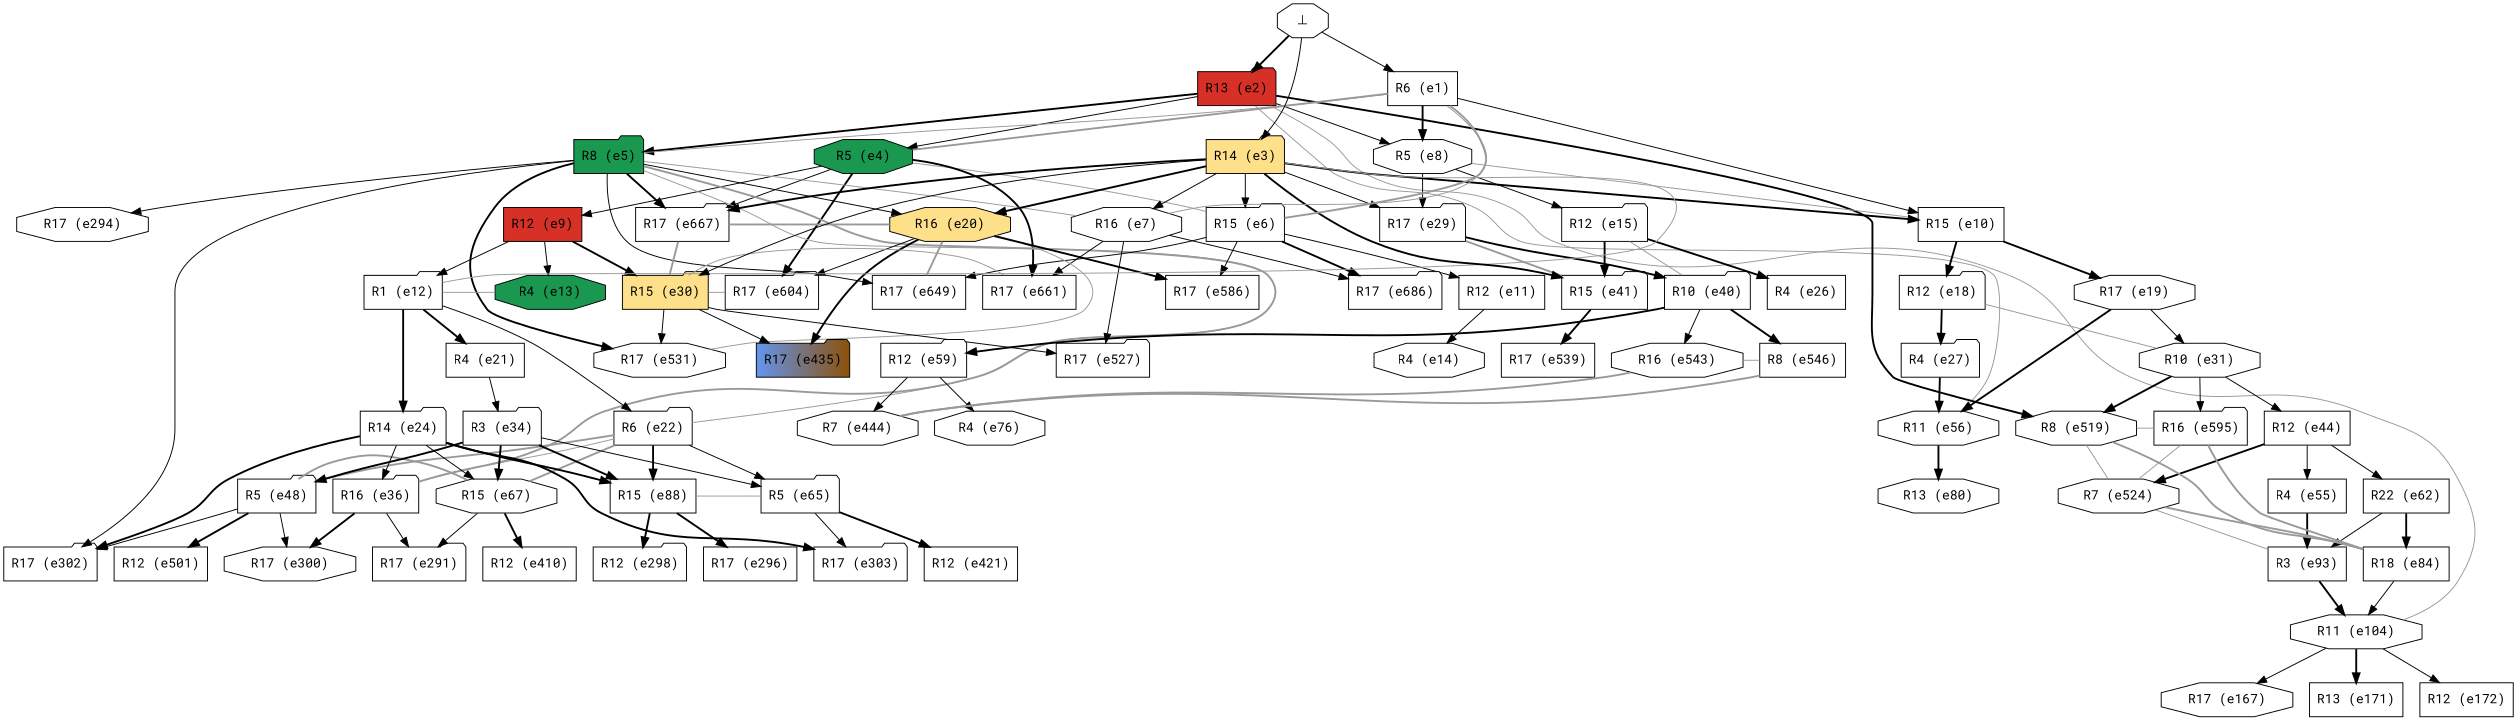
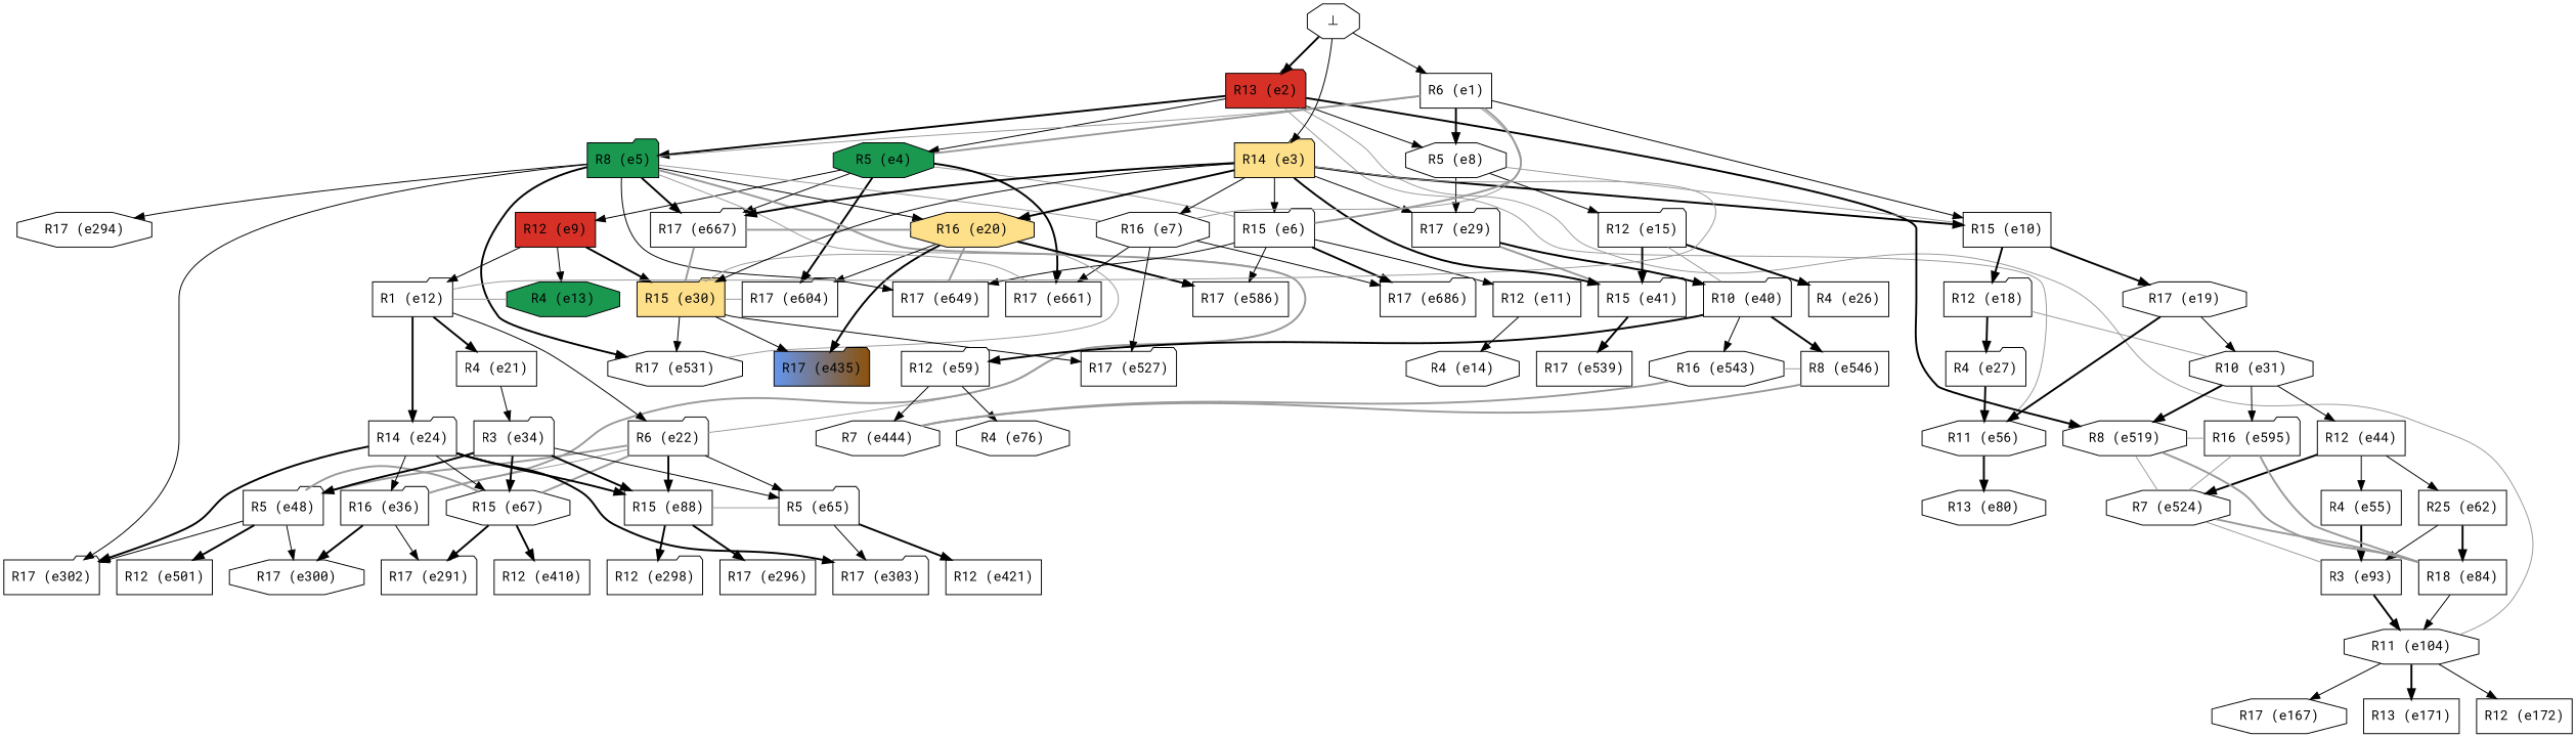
  digraph {
    fontname="Roboto Mono"
    node [color=black fillcolor="white:white" fontname="Roboto Mono" shape=folder style=filled]
    edge [fontname="Roboto Mono" style=solid]
    n1 [fillcolor="#d73027:#d73027" label="R13 (e2)"]
    n2 [fillcolor="#1a9850:#1a9850" label="R5 (e4)" shape=octagon]
    n3 [fillcolor="#1a9850:#1a9850" label="R8 (e5)"]
    n4 [label="R5 (e8)" shape=octagon]
    n5 [label="R11 (e56)" shape=octagon]
    n6 [label="R11 (e104)" shape=octagon]
    n7 [label="R8 (e519)" shape=octagon]
    n8 [label="R15 (e6)"]
    n9 [fillcolor="#d73027:#d73027" label="R12 (e9)" shape=box]
    n10 [label="R17 (e604)"]
    n11 [label="R17 (e661)" shape=box]
    n12 [label="R17 (e667)"]
    n13 [label="R16 (e7)" shape=octagon]
    n14 [fillcolor="#fee08b:#fee08b" label="R16 (e20)" shape=octagon]
    n15 [label="R6 (e22)"]
    n16 [label="R16 (e36)"]
    n17 [label="R17 (e294)" shape=octagon]
    n18 [label="R17 (e302)"]
    n19 [label="R17 (e531)" shape=octagon]
    n20 [label="R17 (e649)" shape=box]
    n21 [label="R15 (e10)" shape=box]
    n22 [label="R17 (e29)"]
    n23 [label="R12 (e15)"]
    n24 [label="R13 (e80)" shape=octagon]
    n25 [label="R17 (e167)" shape=octagon]
    n26 [label="R13 (e171)" shape=box]
    n27 [label="R12 (e172)" shape=box]
    n28 [label="R16 (e595)"]
    n29 [label="R7 (e524)" shape=octagon]
    n30 [label="R12 (e11)" shape=box]
    n31 [label="R17 (e586)" shape=box]
    n32 [label="R17 (e686)"]
    n33 [label="R1 (e12)"]
    n34 [fillcolor="#fee08b:#fee08b" label="R15 (e30)"]
    n35 [fillcolor="#1a9850:#1a9850" label="R4 (e13)" shape=octagon]
    n36 [label="R17 (e527)"]
    n37 [fillcolor="cornflowerblue:#8c510a" label="R17 (e435)"]
    n38 [label="R5 (e48)"]
    n39 [label="R5 (e65)"]
    n40 [label="R15 (e67)" shape=octagon]
    n41 [label="R15 (e88)" shape=box]
    n42 [label="R17 (e291)"]
    n43 [label="R17 (e300)" shape=octagon]
    n44 [fillcolor="#fee08b:#fee08b" label="R14 (e3)"]
    n45 [label="R15 (e41)"]
    n46 [label="R12 (e18)"]
    n47 [label="R17 (e19)" shape=octagon]
    n48 [label="R4 (e21)" shape=box]
    n49 [label="R14 (e24)"]
    n50 [label="R10 (e40)"]
    n51 [label="R17 (e539)" shape=box]
    n52 [label="R4 (e14)" shape=octagon]
    n53 [label="R6 (e1)" shape=box]
    n54 [label="R4 (e26)" shape=box]
    n55 [label="R4 (e27)"]
    n56 [label="R10 (e31)" shape=octagon]
    n57 [label="R3 (e34)"]
    n58 [label="R17 (e303)"]
    n59 [label="R12 (e59)"]
    n60 [label="R16 (e543)" shape=octagon]
    n61 [label="R8 (e546)" shape=box]
    n62 [label="R12 (e44)" shape=box]
    n63 [label="R12 (e501)" shape=box]
    n64 [label="R12 (e421)" shape=box]
    n65 [label="R12 (e410)" shape=box]
    n66 [label="R17 (e296)" shape=box]
    n67 [label="R12 (e298)"]
    n68 [label="R4 (e55)" shape=box]
-   n69 [label="R22 (e62)" shape=box]
+   n69 [label="R25 (e62)" shape=box]
    n70 [label="R4 (e76)" shape=octagon]
    n71 [label="R7 (e444)" shape=octagon]
    n72 [label="R3 (e93)" shape=box]
    n73 [label="R18 (e84)" shape=box]
    n74 [fillcolor=white label="⊥" shape=octagon color=""]
    n1 -> n2
    n1 -> n3 [style=bold]
    n1 -> n4
    n1 -> n5 [arrowhead=none color=gray60 constraint=false]
    n1 -> n6 [arrowhead=none color=gray60 constraint=false]
    n1 -> n7 [style=bold]
    n2 -> n8 [arrowhead=none color=gray60 constraint=false]
    n2 -> n9
    n2 -> n10 [style=bold]
    n2 -> n11 [style=bold]
    n2 -> n12
    n3 -> n12 [style=bold]
    n3 -> n13 [arrowhead=none color=gray60 constraint=false]
    n3 -> n14
    n3 -> n15 [arrowhead=none color=gray60 constraint=false]
    n3 -> n16 [arrowhead=none color=gray60 constraint=false style=bold]
    n3 -> n17
    n3 -> n18
    n3 -> n19 [style=bold]
    n3 -> n20
    n4 -> n21 [arrowhead=none color=gray60 constraint=false]
    n4 -> n22
    n4 -> n23
    n5 -> n24 [style=bold]
    n6 -> n25
    n6 -> n26 [style=bold]
    n6 -> n27
    n7 -> n28 [arrowhead=none color=gray60 constraint=false]
    n7 -> n29 [arrowhead=none color=gray60 constraint=false]
    n8 -> n20
    n8 -> n30
    n8 -> n31
    n8 -> n32 [style=bold]
    n9 -> n33
    n9 -> n34 [style=bold]
    n9 -> n35
    n13 -> n11
    n13 -> n32
    n13 -> n36
    n14 -> n10
    n14 -> n12 [arrowhead=none color=gray60 constraint=false style=bold]
    n14 -> n19 [arrowhead=none color=gray60 constraint=false]
    n14 -> n20 [arrowhead=none color=gray60 constraint=false style=bold]
    n14 -> n31 [style=bold]
    n14 -> n37 [style=bold]
    n15 -> n16 [arrowhead=none color=gray60 constraint=false]
    n15 -> n38 [arrowhead=none color=gray60 constraint=false style=bold]
    n15 -> n39
    n15 -> n40 [arrowhead=none color=gray60 constraint=false style=bold]
    n15 -> n41 [style=bold]
    n16 -> n42
    n16 -> n43 [style=bold]
    n21 -> n46 [style=bold]
    n21 -> n47 [style=bold]
    n22 -> n45 [arrowhead=none color=gray60 constraint=false style=bold]
    n22 -> n50 [style=bold]
    n23 -> n45 [style=bold]
    n23 -> n50 [arrowhead=none color=gray60 constraint=false]
    n23 -> n54 [style=bold]
    n29 -> n28 [arrowhead=none color=gray60 constraint=false]
    n30 -> n52
    n33 -> n15
    n33 -> n35 [arrowhead=none color=gray60 constraint=false]
    n33 -> n48 [style=bold]
    n33 -> n49 [style=bold]
    n34 -> n10 [arrowhead=none color=gray60 constraint=false]
    n34 -> n11 [arrowhead=none color=gray60 constraint=false]
    n34 -> n12 [arrowhead=none color=gray60 constraint=false style=bold]
    n34 -> n19
    n34 -> n36
    n34 -> n37
    n38 -> n18
    n38 -> n40 [arrowhead=none color=gray60 constraint=false style=bold]
    n38 -> n43
    n38 -> n63 [style=bold]
    n39 -> n41 [arrowhead=none color=gray60 constraint=false]
    n39 -> n58
    n39 -> n64 [style=bold]
-   n40 -> n42
+   n40 -> n42 [style=bold]
    n40 -> n65 [style=bold]
    n41 -> n66 [style=bold]
    n41 -> n67 [style=bold]
    n44 -> n8
    n44 -> n12 [style=bold]
    n44 -> n13
    n44 -> n14 [style=bold]
    n44 -> n21 [style=bold]
    n44 -> n22
    n44 -> n33 [arrowhead=none color=gray60 constraint=false]
    n44 -> n34
    n44 -> n45 [style=bold]
    n45 -> n51 [style=bold]
    n46 -> n55 [style=bold]
    n46 -> n56 [arrowhead=none color=gray60 constraint=false]
    n47 -> n5 [style=bold]
    n47 -> n56
    n48 -> n57
    n49 -> n16
    n49 -> n18 [style=bold]
    n49 -> n40
    n49 -> n41 [style=bold]
    n49 -> n58 [style=bold]
    n50 -> n59 [style=bold]
    n50 -> n60
    n50 -> n61 [style=bold]
    n53 -> n2 [arrowhead=none color=gray60 constraint=false style=bold]
    n53 -> n3 [arrowhead=none color=gray60 constraint=false]
    n53 -> n4 [style=bold]
    n53 -> n8 [arrowhead=none color=gray60 constraint=false style=bold]
    n53 -> n13 [arrowhead=none color=gray60 constraint=false]
    n53 -> n21
    n55 -> n5 [style=bold]
    n56 -> n7 [style=bold]
    n56 -> n28
    n56 -> n62
    n57 -> n38 [style=bold]
    n57 -> n39
    n57 -> n40 [style=bold]
    n57 -> n41 [style=bold]
    n59 -> n70
    n59 -> n71
    n60 -> n61 [arrowhead=none color=gray60 constraint=false]
    n62 -> n29 [style=bold]
    n62 -> n68
    n62 -> n69
    n68 -> n72 [style=bold]
    n69 -> n72
    n69 -> n73 [style=bold]
    n71 -> n60 [arrowhead=none color=gray60 constraint=false style=bold]
    n71 -> n61 [arrowhead=none color=gray60 constraint=false style=bold]
    n72 -> n6 [style=bold]
    n72 -> n29 [arrowhead=none color=gray60 constraint=false]
    n73 -> n6
    n73 -> n7 [arrowhead=none color=gray60 constraint=false style=bold]
    n73 -> n28 [arrowhead=none color=gray60 constraint=false style=bold]
    n73 -> n29 [arrowhead=none color=gray60 constraint=false style=bold]
    n74 -> n1 [style=bold]
    n74 -> n44
    n74 -> n53
  }
